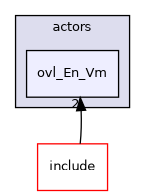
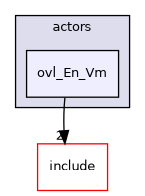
  digraph {
    compound=true
    node [fontname=Helvetica fontsize=10 shape=box style=filled]
    n1 [fillcolor="#eeeeff" label=ovl_En_Vm pencolor=black]
    n2 [color=red fillcolor=white label=include]
    subgraph cluster_1 {
      bgcolor="#ddddee"
      fontname=Helvetica
      fontsize=10
      label=actors
      pencolor=black
      n1
    }
-   n2 -> n1 [headlabel=2 labeldistance=1.5 labelfontname=Helvetica labelfontsize=10]
+   n1 -> n2 [headlabel=2 labeldistance=1.5 labelfontname=Helvetica labelfontsize=10]
  }
